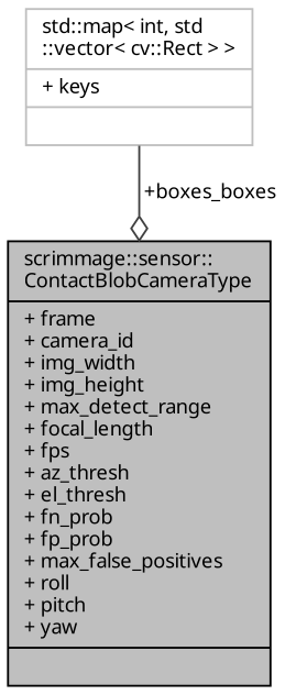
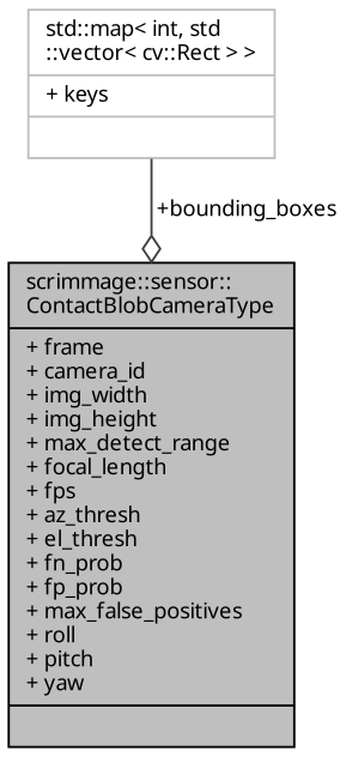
  digraph {
    fontname="Noto Sans"
    node [fontname="Noto Sans" fontsize=10 shape=record style=filled]
    n1 [color=black fillcolor=grey75 fontcolor=black height=0.2 label="{scrimmage::sensor::\lContactBlobCameraType\n|+ frame\l+ camera_id\l+ img_width\l+ img_height\l+ max_detect_range\l+ focal_length\l+ fps\l+ az_thresh\l+ el_thresh\l+ fn_prob\l+ fp_prob\l+ max_false_positives\l+ roll\l+ pitch\l+ yaw\l|}" width=0.4]
    n2 [color=grey75 fillcolor=white height=0.2 label="{std::map\< int, std\l::vector\< cv::Rect \> \>\n|+ keys\l|}" width=0.4]
-   n2 -> n1 [arrowhead=odiamond color=grey25 fontname="Noto Sans" fontsize=10 label=" +boxes_boxes" labelfontname=Helvetica labelfontsize=10 style=solid]
+   n2 -> n1 [arrowhead=odiamond color=grey25 fontname="Noto Sans" fontsize=10 label=" +bounding_boxes" labelfontname=Helvetica labelfontsize=10 style=solid]
  }
